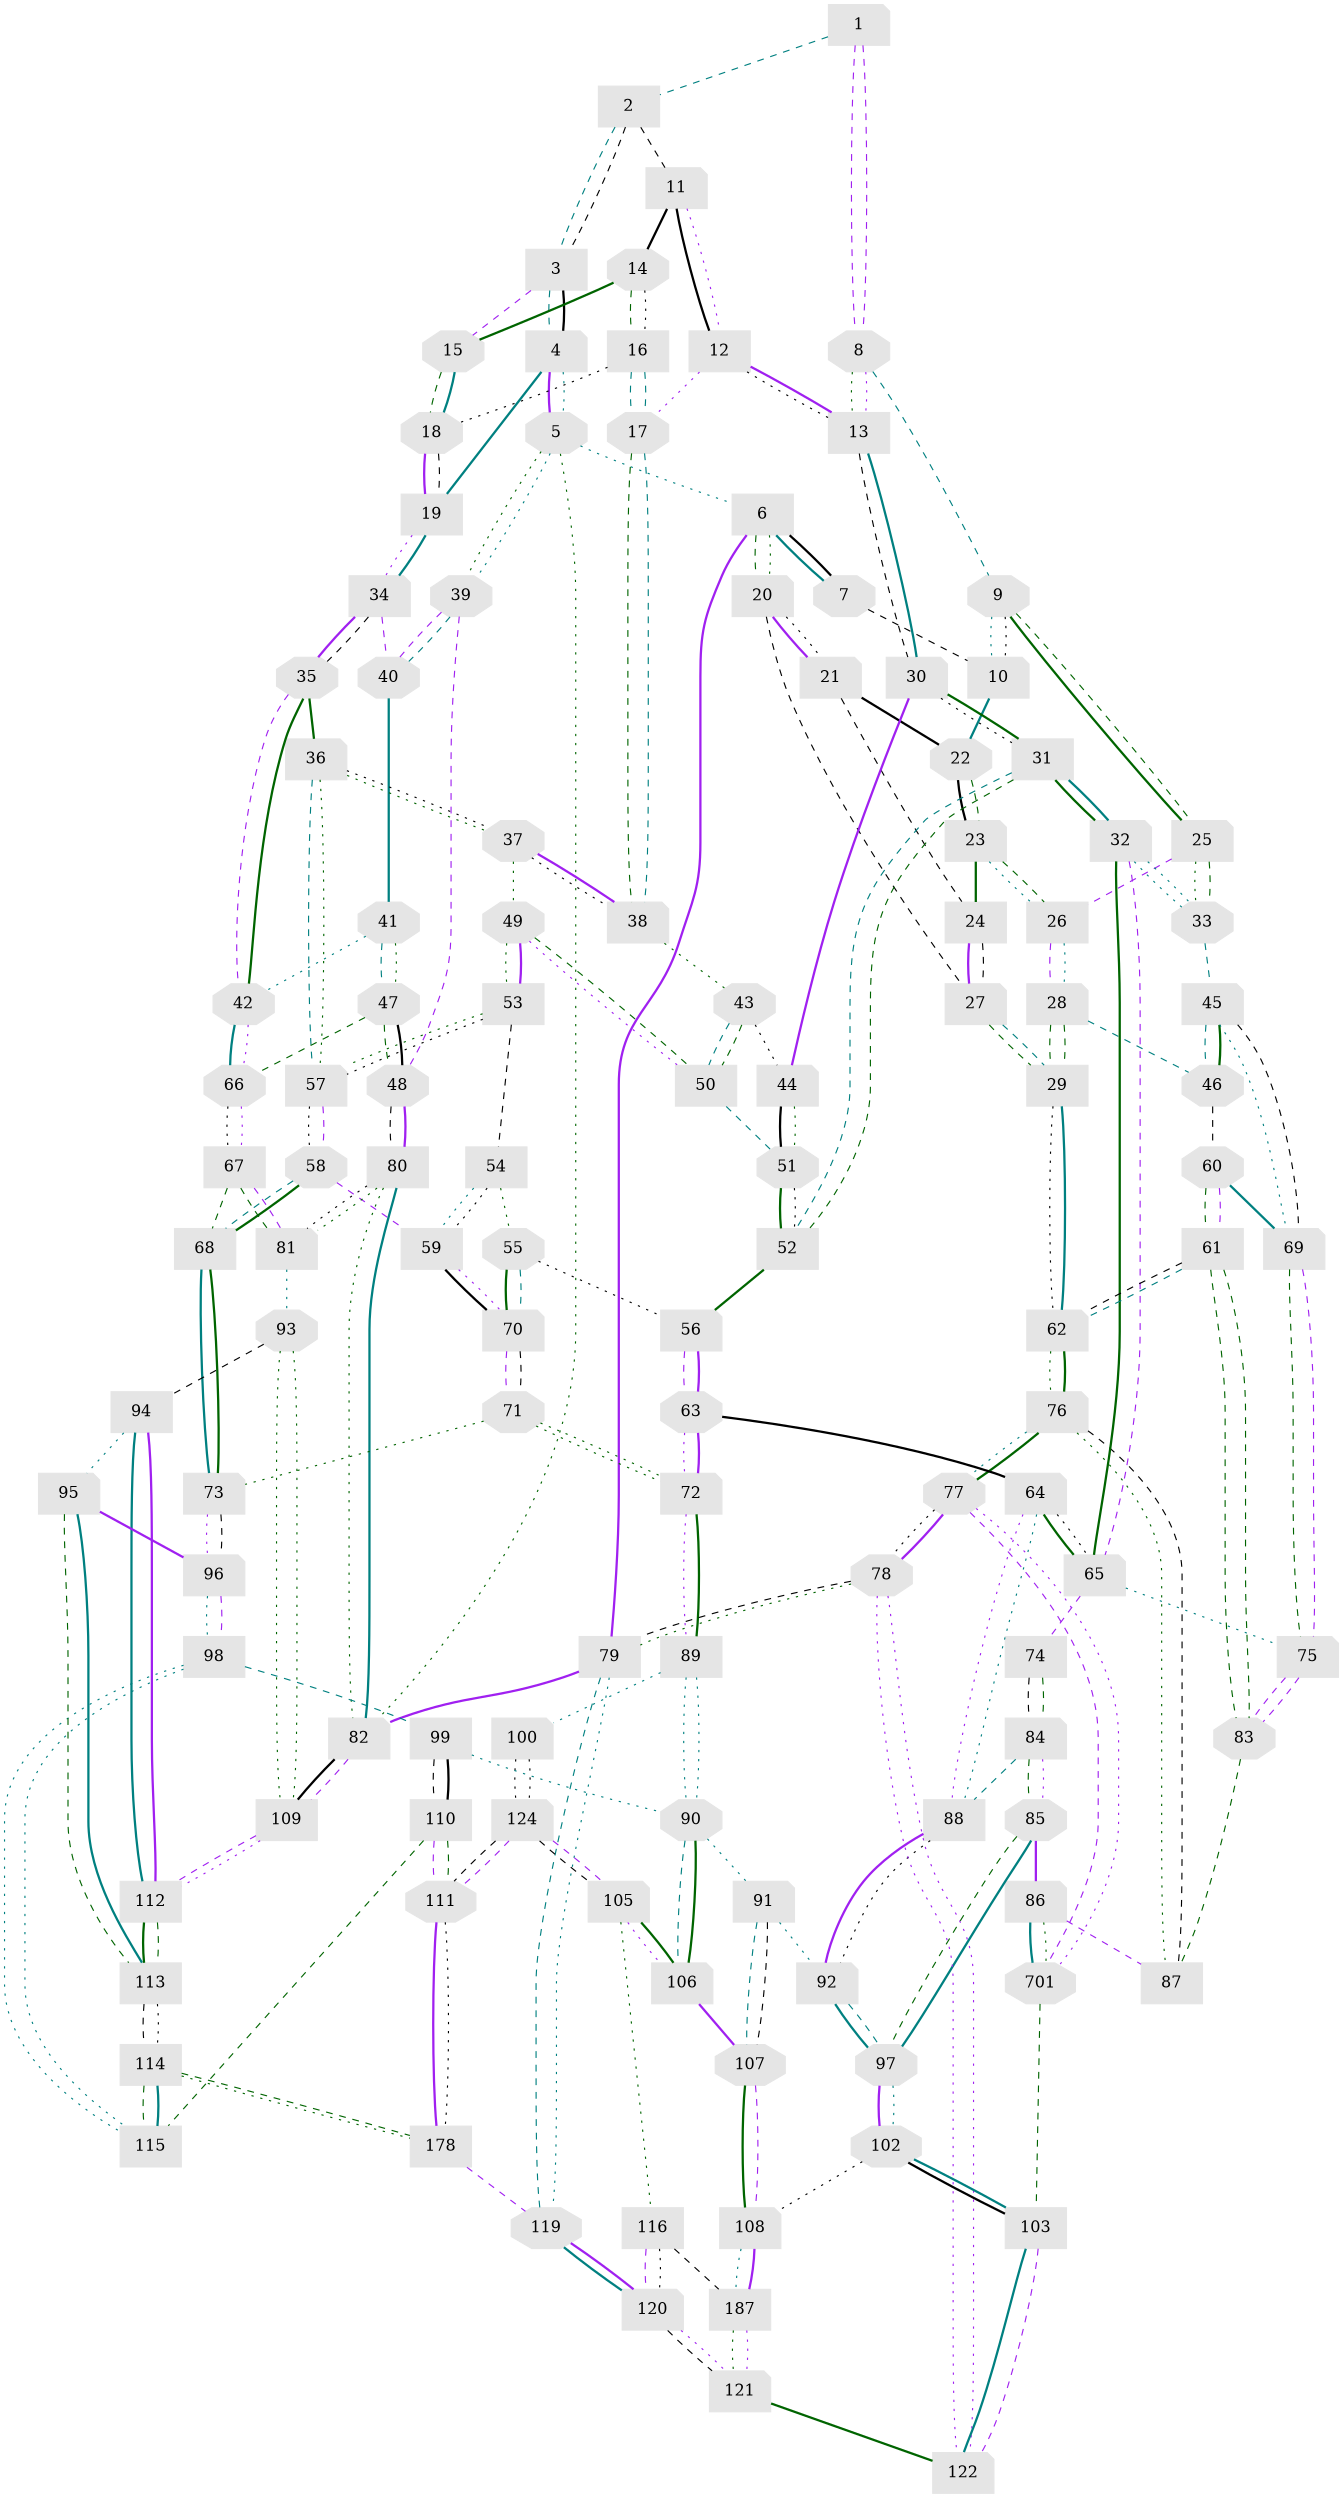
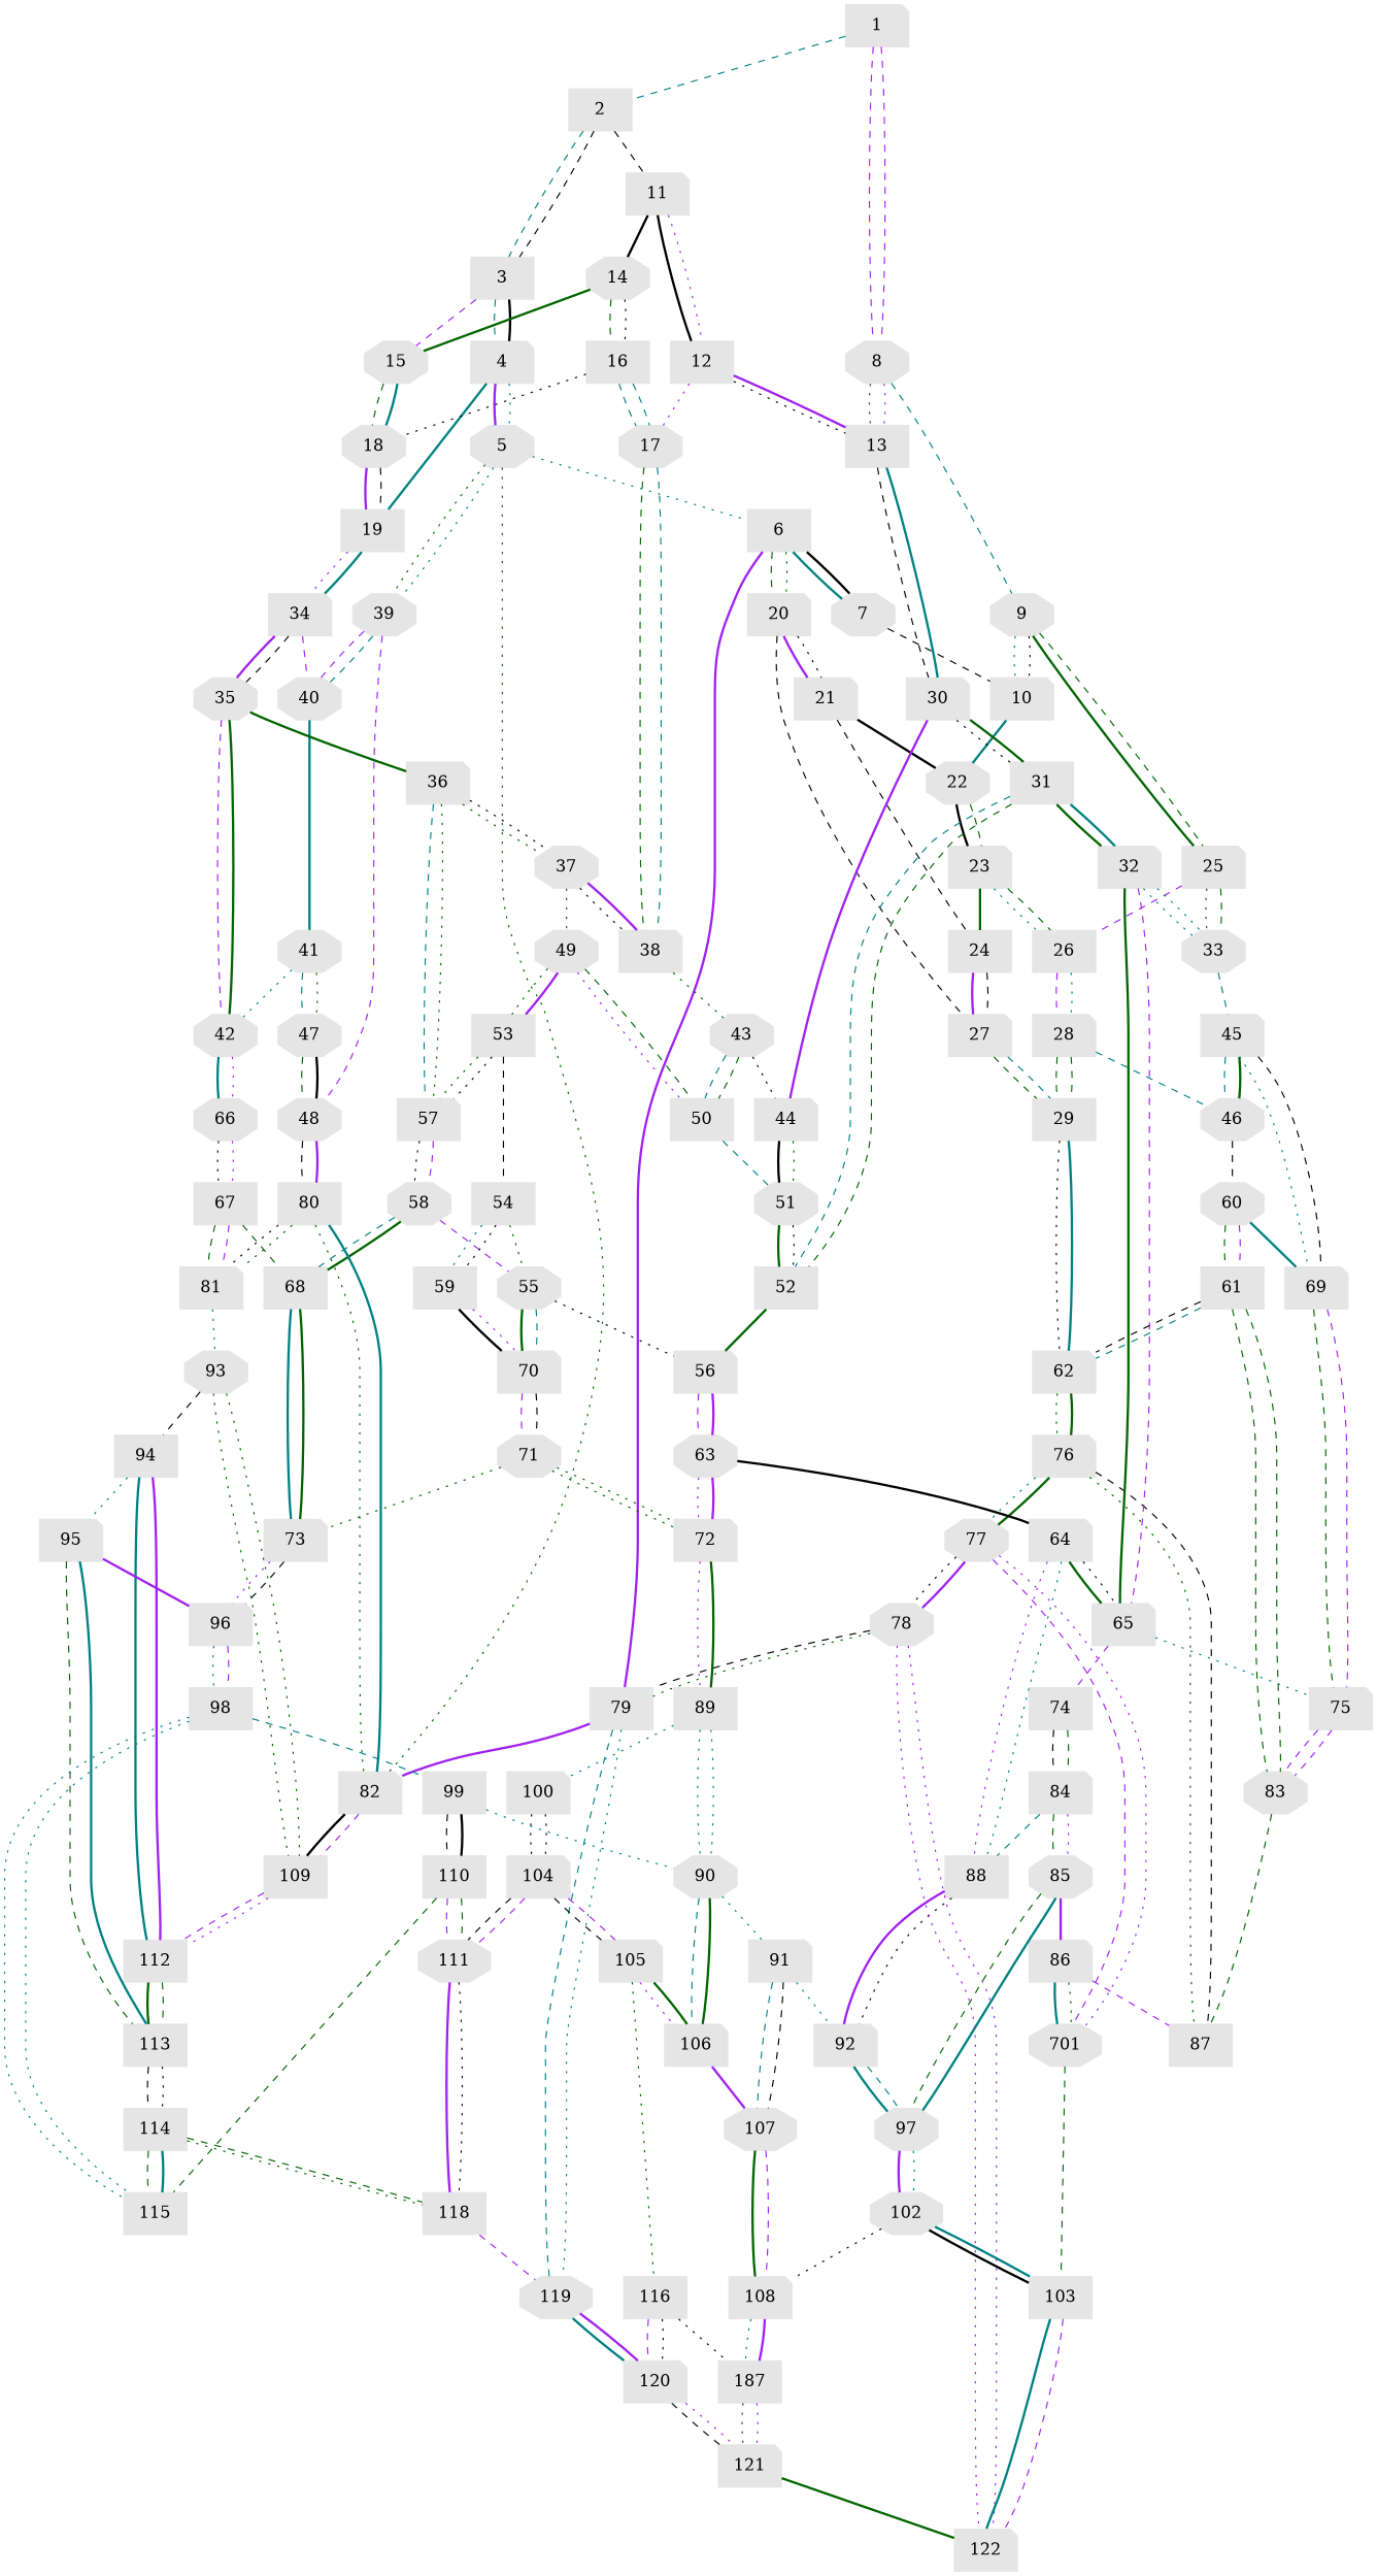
  graph {
    node [color=gray90 shape=note style=filled]
    edge [color=darkgreen style=dashed]
    2 [shape=box]
    1
    8 [shape=octagon]
    3 [shape=box]
    11
    9 [shape=octagon]
    13 [shape=box]
    4
    15 [shape=octagon]
    12 [shape=box]
    14 [shape=octagon]
    5 [shape=octagon]
    19 [shape=box]
    18 [shape=octagon]
    6 [shape=box]
    39 [shape=octagon]
    82
    34
    7 [shape=octagon]
    20
    79 [shape=box]
    40 [shape=octagon]
    48 [shape=octagon]
    109 [shape=box]
    10
    21
    27
    119 [shape=octagon]
    22 [shape=octagon]
    25
    30
    26 [shape=box]
    33 [shape=octagon]
    23
    17 [shape=octagon]
    16 [shape=box]
    38
    31 [shape=box]
    44
    43 [shape=octagon]
    35 [shape=octagon]
    24 [shape=box]
    29 [shape=box]
    28
    45
    46 [shape=octagon]
    62
    60 [shape=octagon]
    76
    32
    52 [shape=box]
    51 [shape=octagon]
    65
    56
    74 [shape=box]
    75
    69
    36
    42 [shape=octagon]
    41 [shape=octagon]
    37 [shape=octagon]
    57
    66 [shape=octagon]
    49 [shape=octagon]
    58 [shape=octagon]
    50 [shape=box]
    53 [shape=box]
    80 [shape=box]
    47 [shape=octagon]
    67 [shape=box]
    61 [shape=box]
    81
    54 [shape=box]
    63 [shape=octagon]
    55 [shape=octagon]
    59 [shape=box]
    70
    71 [shape=octagon]
    64
    72
    68 [shape=box]
    73
    83 [shape=octagon]
    87 [shape=box]
    77 [shape=octagon]
    88 [shape=box]
    89 [shape=box]
    92
    84
    93 [shape=octagon]
    96
    90 [shape=octagon]
    100
    98 [shape=box]
    85 [shape=octagon]
    78 [shape=octagon]
    n97 [label=701 shape=octagon]
    122
    103 [shape=box]
    120
    94 [shape=box]
    112 [shape=box]
    86
    97 [shape=octagon]
    102 [shape=octagon]
    91
    106
-   104 [label=124]
+   104
    107 [shape=octagon]
    108
    95
    113 [shape=box]
    114 [shape=box]
    99 [shape=box]
    115 [shape=box]
    110 [shape=box]
    111 [shape=octagon]
    105
    n119 [label=187 shape=box]
    116 [shape=box]
-   118 [shape=box label=178]
+   118 [shape=box]
    121
    2 -- 3 [color=teal]
    2 -- 3 [color=black]
    2 -- 11 [color=black]
    1 -- 2 [color=teal]
    1 -- 8 [color=purple]
    1 -- 8 [color=purple]
    8 -- 9 [color=teal]
    8 -- 13 [style=dotted]
    8 -- 13 [color=purple style=dotted]
    3 -- 4 [color=teal]
    3 -- 4 [color=black style=bold]
    3 -- 15 [color=purple]
    11 -- 12 [color=black style=bold]
    11 -- 12 [color=purple style=dotted]
    11 -- 14 [color=black style=bold]
    9 -- 10 [color=teal style=dotted]
    9 -- 10 [color=black style=dotted]
    9 -- 25 [style=bold]
    9 -- 25
    13 -- 30 [color=black]
    13 -- 30 [color=teal style=bold]
    4 -- 5 [color=purple style=bold]
    4 -- 5 [color=teal style=dotted]
    4 -- 19 [color=teal style=bold]
    15 -- 18
    15 -- 18 [color=teal style=bold]
    12 -- 13 [color=black style=dotted]
    12 -- 13 [color=purple style=bold]
    12 -- 17 [color=purple style=dotted]
    14 -- 15 [style=bold]
    14 -- 16
    14 -- 16 [color=black style=dotted]
    5 -- 6 [color=teal style=dotted]
    5 -- 39 [style=dotted]
    5 -- 39 [color=teal style=dotted]
    5 -- 82 [style=dotted]
    19 -- 34 [color=purple style=dotted]
    19 -- 34 [color=teal style=bold]
    18 -- 19 [color=purple style=bold]
    18 -- 19 [color=black]
    6 -- 7 [color=teal style=bold]
    6 -- 7 [color=black style=bold]
    6 -- 20
    6 -- 20 [style=dotted]
    6 -- 79 [color=purple style=bold]
    39 -- 40 [color=purple]
    39 -- 40 [color=teal]
    39 -- 48 [color=purple]
    82 -- 109 [color=black style=bold]
    82 -- 109 [color=purple]
    34 -- 40 [color=purple]
    34 -- 35 [color=purple style=bold]
    34 -- 35 [color=black]
    7 -- 10 [color=black]
    20 -- 21 [color=purple style=bold]
    20 -- 21 [color=black style=dotted]
    20 -- 27 [color=black]
    79 -- 82 [color=purple style=bold]
    79 -- 119 [color=teal]
    79 -- 119 [color=teal style=dotted]
    40 -- 41 [color=teal style=bold]
    48 -- 80 [color=black]
    48 -- 80 [color=purple style=bold]
    109 -- 112 [color=purple]
    109 -- 112 [color=purple style=dotted]
    10 -- 22 [color=teal style=bold]
    21 -- 22 [color=black style=bold]
    21 -- 24 [color=black]
    27 -- 29
    27 -- 29 [color=teal]
    119 -- 120 [color=teal style=bold]
    119 -- 120 [color=purple style=bold]
    22 -- 23 [color=black style=bold]
    22 -- 23
    25 -- 26 [color=purple]
    25 -- 33 [style=dotted]
    25 -- 33
    30 -- 31 [color=black style=dotted]
    30 -- 31 [style=bold]
    30 -- 44 [color=purple style=bold]
    26 -- 28 [color=purple]
    26 -- 28 [color=teal style=dotted]
    33 -- 45 [color=teal]
    23 -- 26 [color=teal style=dotted]
    23 -- 26
    23 -- 24 [style=bold]
    17 -- 38
    17 -- 38 [color=teal]
    16 -- 18 [color=black style=dotted]
    16 -- 17 [color=teal]
    16 -- 17 [color=teal]
    38 -- 43 [style=dotted]
    31 -- 32 [style=bold]
    31 -- 32 [color=teal style=bold]
    31 -- 52 [color=teal]
    31 -- 52
    44 -- 51 [color=black style=bold]
    44 -- 51 [style=dotted]
    43 -- 44 [color=black style=dotted]
    43 -- 50 [color=teal]
    43 -- 50
    35 -- 36 [style=bold]
    35 -- 42 [color=purple]
    35 -- 42 [style=bold]
    24 -- 27 [color=purple style=bold]
    24 -- 27 [color=black]
    29 -- 62 [color=black style=dotted]
    29 -- 62 [color=teal style=bold]
    28 -- 29
    28 -- 29
    28 -- 46 [color=teal]
    45 -- 46 [color=teal]
    45 -- 46 [style=bold]
    45 -- 69 [color=teal style=dotted]
    45 -- 69 [color=black]
    46 -- 60 [color=black]
    62 -- 76 [style=dotted]
    62 -- 76 [style=bold]
    60 -- 69 [color=teal style=bold]
    60 -- 61
    60 -- 61 [color=purple]
    76 -- 87 [style=dotted]
    76 -- 87 [color=black]
    76 -- 77 [color=teal style=dotted]
    76 -- 77 [style=bold]
    32 -- 33 [color=teal style=dotted]
    32 -- 33 [color=teal style=dotted]
    32 -- 65 [style=bold]
    32 -- 65 [color=purple]
    52 -- 56 [style=bold]
    51 -- 52 [style=bold]
    51 -- 52 [color=black style=dotted]
    65 -- 74 [color=purple]
    65 -- 75 [color=teal style=dotted]
    56 -- 63 [color=purple]
    56 -- 63 [color=purple style=bold]
    74 -- 84 [color=black]
    74 -- 84
    75 -- 83 [color=purple]
    75 -- 83 [color=purple]
    69 -- 75
    69 -- 75 [color=purple]
    36 -- 37 [style=dotted]
    36 -- 37 [color=black style=dotted]
    36 -- 57 [color=teal]
    36 -- 57 [style=dotted]
    42 -- 66 [color=teal style=bold]
    42 -- 66 [color=purple style=dotted]
    41 -- 42 [color=teal style=dotted]
    41 -- 47 [color=teal]
    41 -- 47 [style=dotted]
    37 -- 38 [color=black style=dotted]
    37 -- 38 [color=purple style=bold]
    37 -- 49 [style=dotted]
    57 -- 58 [color=black style=dotted]
    57 -- 58 [color=purple]
    66 -- 67 [color=black style=dotted]
    66 -- 67 [color=purple style=dotted]
    49 -- 50 [color=purple style=dotted]
    49 -- 50
    49 -- 53 [style=dotted]
    49 -- 53 [color=purple style=bold]
-   58 -- 59 [color=purple]
+   58 -- 55 [color=purple]
    58 -- 68 [color=teal]
    58 -- 68 [style=bold]
    50 -- 51 [color=teal]
    53 -- 57 [style=dotted]
    53 -- 57 [color=black style=dotted]
    53 -- 54 [color=black]
    80 -- 82 [style=dotted]
    80 -- 82 [color=teal style=bold]
    80 -- 81 [color=black style=dotted]
    80 -- 81 [style=dotted]
    47 -- 48
    47 -- 48 [color=black style=bold]
-   47 -- 66
    67 -- 81
    67 -- 81 [color=purple]
    67 -- 68
    61 -- 62 [color=black]
    61 -- 62 [color=teal]
    61 -- 83
    61 -- 83
    81 -- 93 [color=teal style=dotted]
    54 -- 55 [style=dotted]
    54 -- 59 [color=teal style=dotted]
    54 -- 59 [color=black style=dotted]
    63 -- 64 [color=black style=bold]
    63 -- 72 [color=purple style=dotted]
    63 -- 72 [color=purple style=bold]
    55 -- 56 [color=black style=dotted]
    55 -- 70 [style=bold]
    55 -- 70 [color=teal]
    59 -- 70 [color=black style=bold]
    59 -- 70 [color=purple style=dotted]
    70 -- 71 [color=purple]
    70 -- 71 [color=black]
    71 -- 72 [style=dotted]
    71 -- 72 [style=dotted]
    71 -- 73 [style=dotted]
    64 -- 65 [style=bold]
    64 -- 65 [color=black style=dotted]
    64 -- 88 [color=purple style=dotted]
    64 -- 88 [color=teal style=dotted]
    72 -- 89 [color=purple style=dotted]
    72 -- 89 [style=bold]
    68 -- 73 [color=teal style=bold]
    68 -- 73 [style=bold]
    73 -- 96 [color=purple style=dotted]
    73 -- 96 [color=black]
    83 -- 87
    77 -- 78 [color=black style=dotted]
    77 -- 78 [color=purple style=bold]
    77 -- n97 [color=purple]
    77 -- n97 [color=purple style=dotted]
    88 -- 92 [color=purple style=bold]
    88 -- 92 [color=black style=dotted]
    89 -- 90 [color=teal style=dotted]
    89 -- 90 [color=teal style=dotted]
    89 -- 100 [color=teal style=dotted]
    92 -- 97 [color=teal style=bold]
    92 -- 97 [color=teal]
    84 -- 88 [color=teal]
    84 -- 85
    84 -- 85 [color=purple style=dotted]
    93 -- 109 [style=dotted]
    93 -- 109 [style=dotted]
    93 -- 94 [color=black]
    96 -- 98 [color=teal style=dotted]
    96 -- 98 [color=purple]
    90 -- 91 [color=teal style=dotted]
    90 -- 106 [color=teal]
    90 -- 106 [style=bold]
    100 -- 104 [color=black style=dotted]
    100 -- 104 [color=black style=dotted]
    98 -- 99 [color=teal]
    98 -- 115 [color=teal style=dotted]
    98 -- 115 [color=teal style=dotted]
    85 -- 86 [color=purple style=bold]
    85 -- 97
    85 -- 97 [color=teal style=bold]
    78 -- 79 [color=black]
    78 -- 79 [style=dotted]
    78 -- 122 [color=purple style=dotted]
    78 -- 122 [color=purple style=dotted]
    n97 -- 103
    103 -- 122 [color=teal style=bold]
    103 -- 122 [color=purple]
    120 -- 121 [color=black]
    120 -- 121 [color=purple style=dotted]
    94 -- 112 [color=teal style=bold]
    94 -- 112 [color=purple style=bold]
    94 -- 95 [color=teal style=dotted]
    112 -- 113 [style=bold]
    112 -- 113
    86 -- 87 [color=purple]
    86 -- n97 [color=teal style=bold]
    86 -- n97 [style=dotted]
    97 -- 102 [color=purple style=bold]
    97 -- 102 [color=teal style=dotted]
    102 -- 103 [color=black style=bold]
    102 -- 103 [color=teal style=bold]
    102 -- 108 [color=black style=dotted]
    91 -- 92 [color=teal style=dotted]
    91 -- 107 [color=teal]
    91 -- 107 [color=black]
    106 -- 107 [color=purple style=bold]
    104 -- 111 [color=black]
    104 -- 111 [color=purple]
    104 -- 105 [color=black]
    104 -- 105 [color=purple]
    107 -- 108 [style=bold]
    107 -- 108 [color=purple]
    108 -- n119 [color=teal style=dotted]
    108 -- n119 [color=purple style=bold]
    95 -- 96 [color=purple style=bold]
    95 -- 113
    95 -- 113 [color=teal style=bold]
    113 -- 114 [color=black]
    113 -- 114 [color=black style=dotted]
    114 -- 115
    114 -- 115 [color=teal style=bold]
    114 -- 118 [style=dotted]
    114 -- 118
    99 -- 90 [color=teal style=dotted]
    99 -- 110 [color=black]
    99 -- 110 [color=black style=bold]
    110 -- 115
    110 -- 111 [color=purple]
    110 -- 111
    111 -- 118 [color=purple style=bold]
    111 -- 118 [color=black style=dotted]
    105 -- 106 [color=purple style=dotted]
    105 -- 106 [style=bold]
    105 -- 116 [style=dotted]
    n119 -- 121 [style=dotted]
    n119 -- 121 [color=purple style=dotted]
    116 -- 120 [color=purple]
    116 -- 120 [color=black style=dotted]
-   116 -- n119 [color=black]
+   116 -- n119 [color=black style=dotted]
    118 -- 119 [color=purple]
    121 -- 122 [style=bold]
  }
